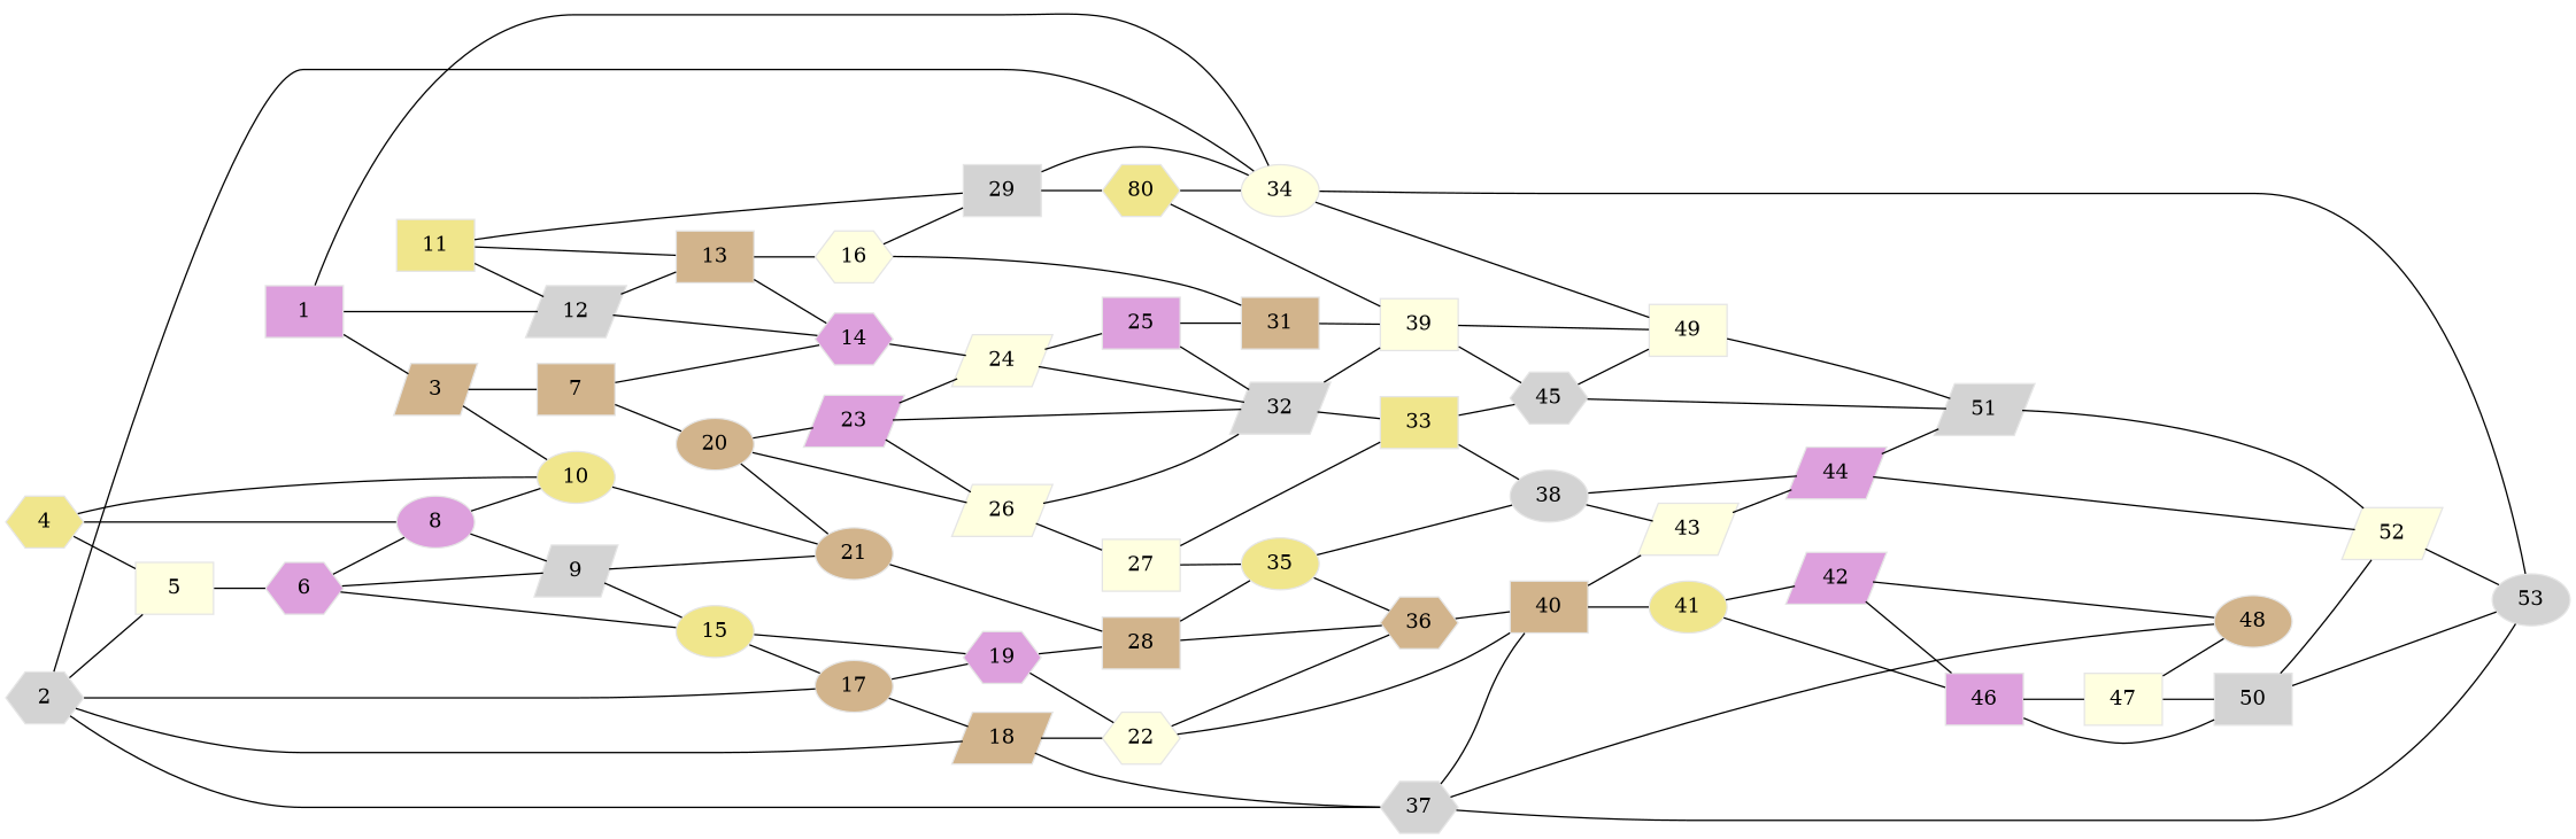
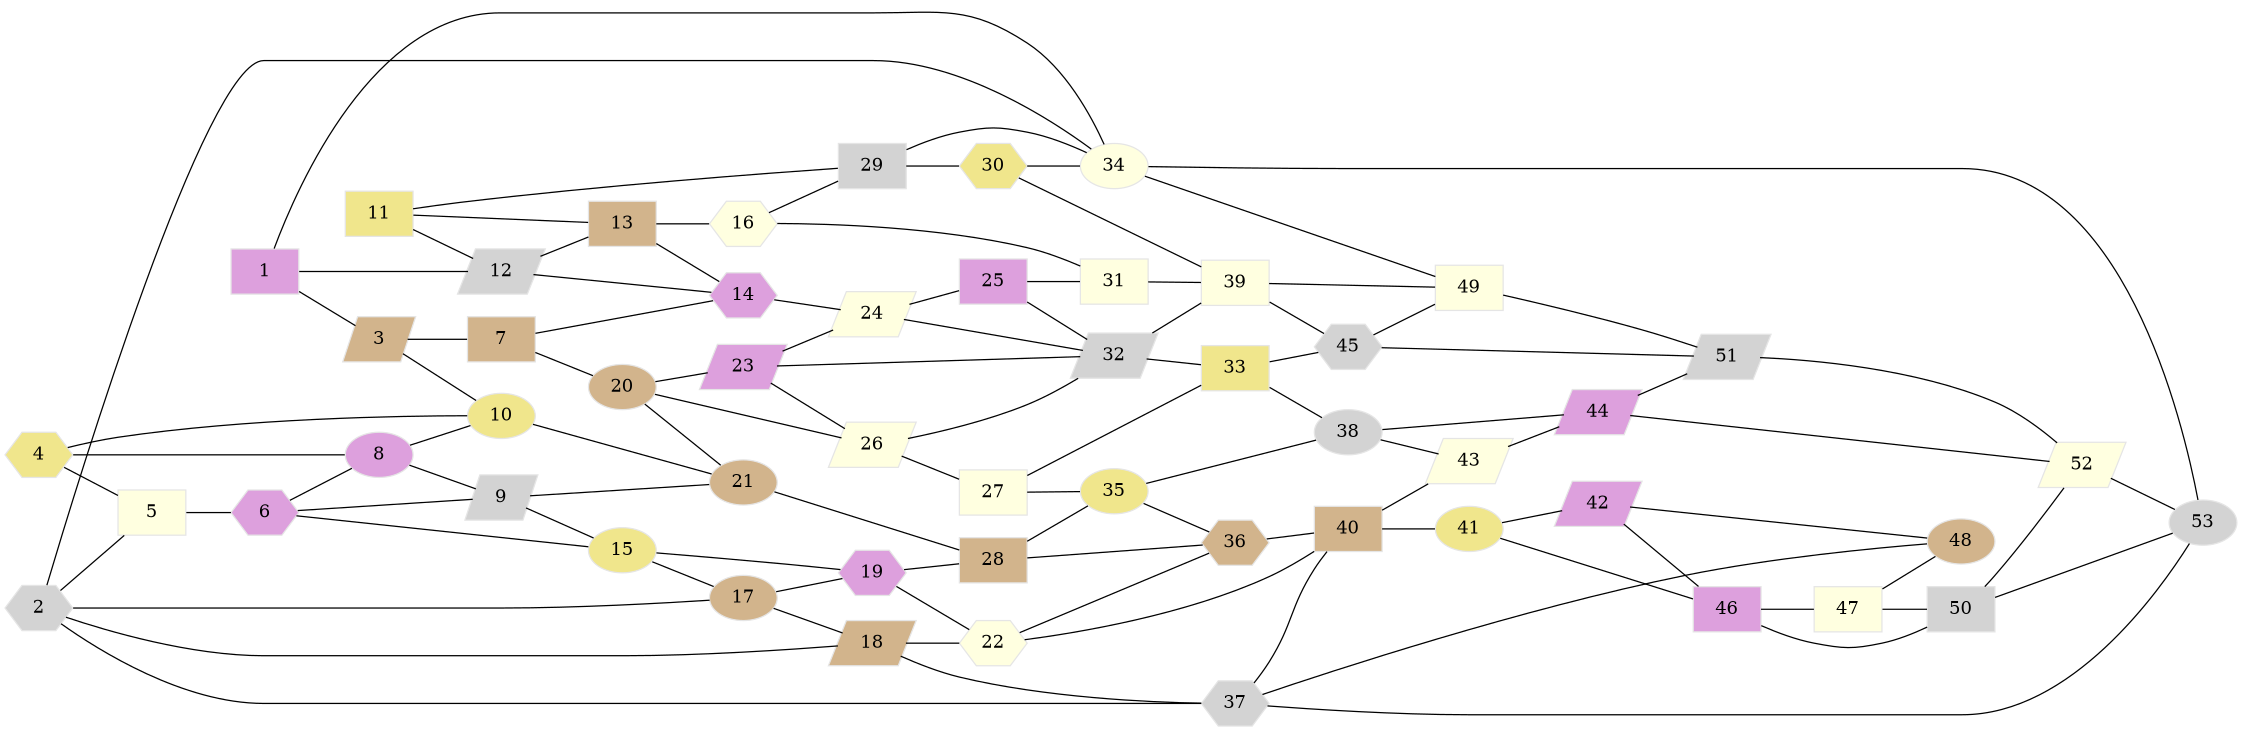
  graph {
    rankdir=LR
    node [color=gray90 fillcolor=lightyellow shape=box style=filled]
    edge [weight=1.0]
    1 [fillcolor=plum]
    3 [fillcolor=tan shape=parallelogram]
    12 [fillcolor=lightgrey shape=parallelogram]
    34 [shape=ellipse]
    7 [fillcolor=tan]
    10 [fillcolor=khaki shape=ellipse]
    14 [fillcolor=plum shape=hexagon]
    13 [fillcolor=tan]
    49
    53 [fillcolor=lightgrey shape=ellipse]
    2 [fillcolor=lightgrey shape=hexagon]
    5
    17 [fillcolor=tan shape=ellipse]
    18 [fillcolor=tan shape=parallelogram]
    37 [fillcolor=lightgrey shape=hexagon]
    6 [fillcolor=plum shape=hexagon]
    19 [fillcolor=plum shape=hexagon]
    22 [shape=hexagon]
    40 [fillcolor=tan]
    48 [fillcolor=tan shape=ellipse]
    20 [fillcolor=tan shape=ellipse]
    21 [fillcolor=tan shape=ellipse]
    4 [fillcolor=khaki shape=hexagon]
    8 [fillcolor=plum shape=ellipse]
    9 [fillcolor=lightgrey shape=parallelogram]
    15 [fillcolor=khaki shape=ellipse]
    24 [shape=parallelogram]
    23 [fillcolor=plum shape=parallelogram]
    26 [shape=parallelogram]
    28 [fillcolor=tan]
    11 [fillcolor=khaki]
    29 [fillcolor=lightgrey]
    16 [shape=hexagon]
-   30 [fillcolor=khaki shape=hexagon label=80]
-   31 [fillcolor=tan]
+   30 [fillcolor=khaki shape=hexagon]
+   31
    32 [fillcolor=lightgrey shape=parallelogram]
    25 [fillcolor=plum]
    39
    36 [fillcolor=tan shape=hexagon]
    35 [fillcolor=khaki shape=ellipse]
    27
    43 [shape=parallelogram]
    41 [fillcolor=khaki shape=ellipse]
    33 [fillcolor=khaki]
    38 [fillcolor=lightgrey shape=ellipse]
    45 [fillcolor=lightgrey shape=hexagon]
    44 [fillcolor=plum shape=parallelogram]
    51 [fillcolor=lightgrey shape=parallelogram]
    52 [shape=parallelogram]
    42 [fillcolor=plum shape=parallelogram]
    46 [fillcolor=plum]
    47
    50 [fillcolor=lightgrey]
    1 -- 3
    1 -- 12
    1 -- 34
    3 -- 7
    3 -- 10
    12 -- 14
    12 -- 13
    34 -- 49
    34 -- 53
    7 -- 14
    7 -- 20
    10 -- 21
    14 -- 24
    13 -- 14
    13 -- 16
    49 -- 51
    2 -- 34
    2 -- 5
    2 -- 17
    2 -- 18
    2 -- 37
    5 -- 6
    17 -- 18
    17 -- 19
    18 -- 37
    18 -- 22
    37 -- 53
    37 -- 40
    37 -- 48
    6 -- 8
    6 -- 9
    6 -- 15
    19 -- 22
    19 -- 28
    22 -- 40
    22 -- 36
    40 -- 43
    40 -- 41
    20 -- 21
    20 -- 23
    20 -- 26
    21 -- 28
    4 -- 10
    4 -- 5
    4 -- 8
    8 -- 10
    8 -- 9
    9 -- 21
    9 -- 15
    15 -- 17
    15 -- 19
    24 -- 32
    24 -- 25
    23 -- 24
    23 -- 26
    23 -- 32
    26 -- 32
    26 -- 27
    28 -- 36
    28 -- 35
    11 -- 12
    11 -- 13
    11 -- 29
    29 -- 34
    29 -- 30
    16 -- 29
    16 -- 31
    30 -- 34
    30 -- 39
    31 -- 39 [weight=2.0]
    32 -- 39
    32 -- 33
    25 -- 31
    25 -- 32
    39 -- 49
    39 -- 45
    36 -- 40
    35 -- 36
    35 -- 38
    27 -- 35
    27 -- 33
    43 -- 44
    41 -- 42
    41 -- 46
    33 -- 38
    33 -- 45
    38 -- 43
    38 -- 44
    45 -- 49
    45 -- 51
    44 -- 51
    44 -- 52
    51 -- 52
    52 -- 53
    42 -- 48
    42 -- 46
    46 -- 47
    46 -- 50
    47 -- 48
    47 -- 50
    50 -- 53
    50 -- 52
  }
